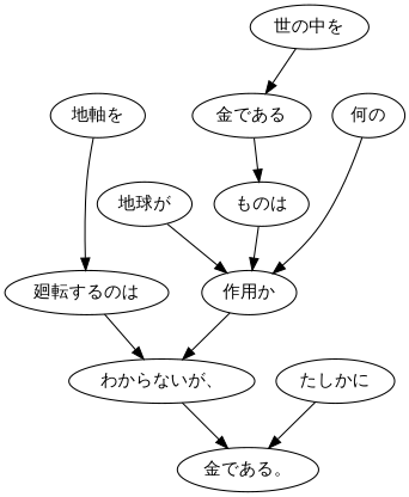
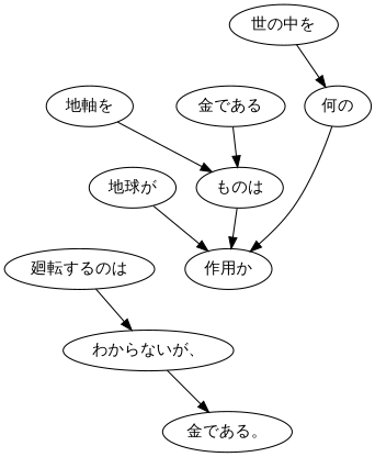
  digraph {
    n1 [label="地球が"]
    n2 [label="作用か"]
    n3 [label="廻転するのは"]
    n4 [label="わからないが、"]
    n5 [label="地軸を"]
    n6 [label="金である。"]
    n7 [label="何の"]
    n8 [label="世の中を"]
    n9 [label="金である"]
    n10 [label="ものは"]
-   n11 [label="たしかに"]
    n1 -> n2
-   n2 -> n4
    n3 -> n4
    n4 -> n6
-   n5 -> n3
+   n5 -> n10
    n7 -> n2
-   n8 -> n9
+   n8 -> n7
    n9 -> n10
    n10 -> n2
-   n11 -> n6
  }
